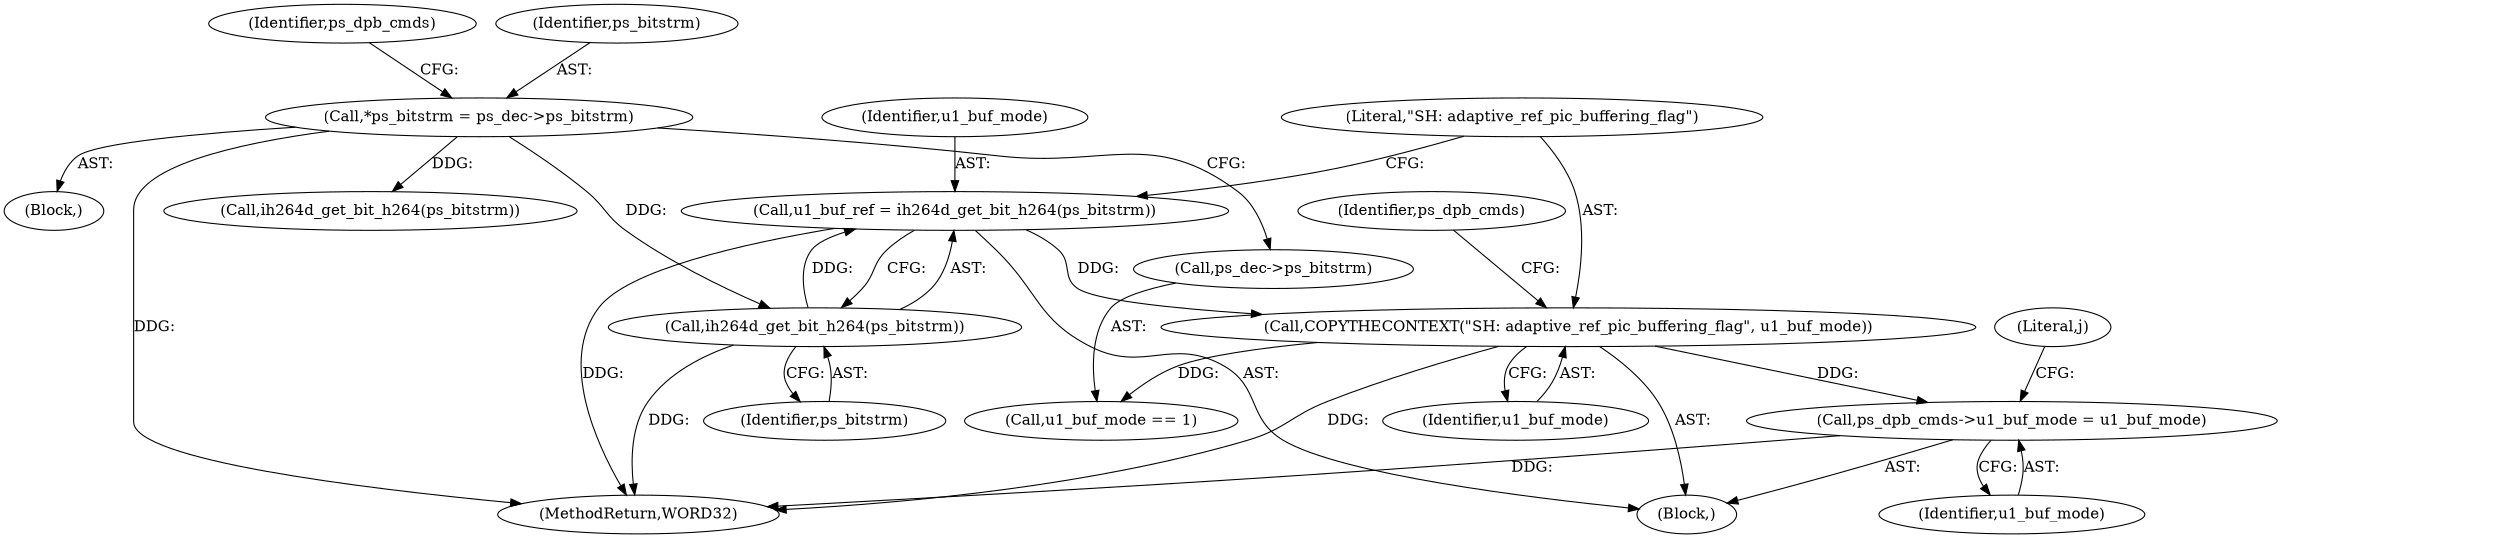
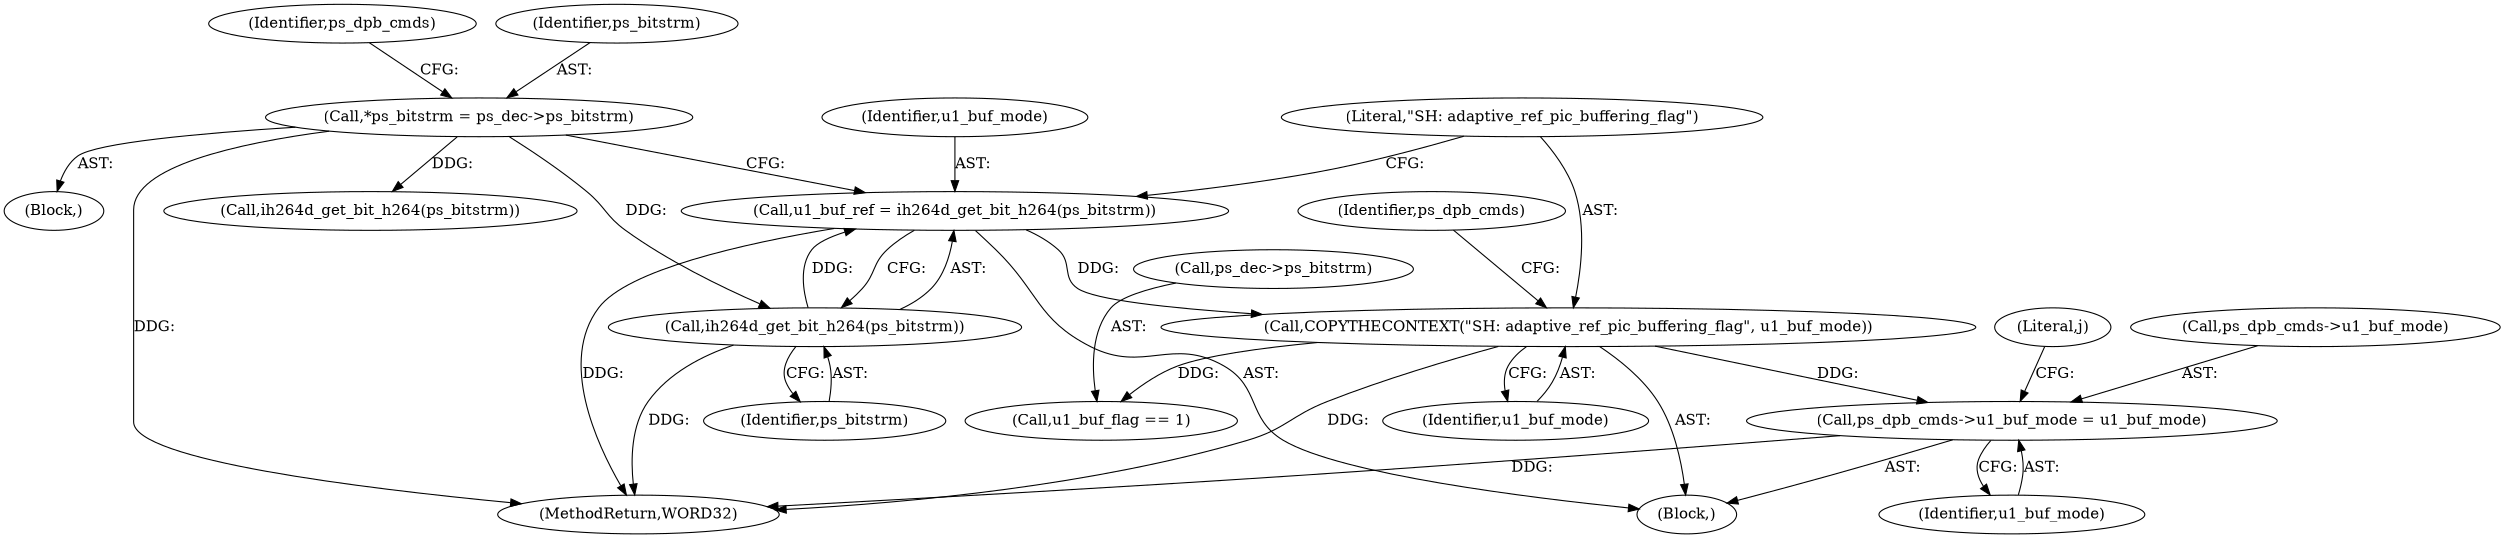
  digraph {
    n1 [label="(Call,ps_dpb_cmds->u1_buf_mode = u1_buf_mode)"]
    n2 [label="(Identifier,u1_buf_mode)"]
    n3 [label="(MethodReturn,WORD32)"]
    n4 [label="(Block,)"]
    n5 [label="(Call,COPYTHECONTEXT(\"SH: adaptive_ref_pic_buffering_flag\", u1_buf_mode))"]
    n6 [label="(Identifier,u1_buf_mode)"]
-   n7 [label="(Call,u1_buf_mode == 1)"]
+   n7 [label="(Call,u1_buf_flag == 1)"]
    n8 [label="(Call,u1_buf_ref = ih264d_get_bit_h264(ps_bitstrm))"]
    n9 [label="(Call,ih264d_get_bit_h264(ps_bitstrm))"]
    n10 [label="(Identifier,ps_bitstrm)"]
    n11 [label="(Call,*ps_bitstrm = ps_dec->ps_bitstrm)"]
    n12 [label="(Block,)"]
    n13 [label="(Call,ps_dec->ps_bitstrm)"]
    n14 [label="(Call,ih264d_get_bit_h264(ps_bitstrm))"]
    n15 [label="(Literal,j)"]
    n16 [label="(Identifier,ps_dpb_cmds)"]
    n17 [label="(Literal,\"SH: adaptive_ref_pic_buffering_flag\")"]
    n18 [label="(Identifier,u1_buf_mode)"]
    n19 [label="(Identifier,ps_dpb_cmds)"]
+   n20 [label="(Call,ps_dpb_cmds->u1_buf_mode)"]
    n21 [label="(Identifier,ps_bitstrm)"]
    n1 -> n2 [label="CFG: "]
    n1 -> n3 [label="DDG: "]
    n1 -> n4 [label="AST: "]
    n2 -> n1 [label="AST: "]
    n5 -> n1 [label="DDG: "]
    n5 -> n3 [label="DDG: "]
    n5 -> n4 [label="AST: "]
    n5 -> n6 [label="CFG: "]
    n5 -> n7 [label="DDG: "]
    n6 -> n5 [label="AST: "]
    n8 -> n3 [label="DDG: "]
    n8 -> n4 [label="AST: "]
    n8 -> n5 [label="DDG: "]
    n8 -> n9 [label="CFG: "]
    n9 -> n3 [label="DDG: "]
    n9 -> n8 [label="AST: "]
    n9 -> n8 [label="DDG: "]
    n9 -> n10 [label="CFG: "]
    n10 -> n9 [label="AST: "]
    n11 -> n3 [label="DDG: "]
    n11 -> n9 [label="DDG: "]
    n11 -> n12 [label="AST: "]
-   n11 -> n13 [label="CFG: "]
+   n11 -> n8 [label="CFG: "]
    n11 -> n14 [label="DDG: "]
    n13 -> n7 [label="AST: "]
    n15 -> n1 [label="CFG: "]
    n16 -> n5 [label="CFG: "]
    n17 -> n5 [label="AST: "]
    n17 -> n8 [label="CFG: "]
    n18 -> n8 [label="AST: "]
    n19 -> n11 [label="CFG: "]
+   n20 -> n1 [label="AST: "]
    n21 -> n11 [label="AST: "]
  }
